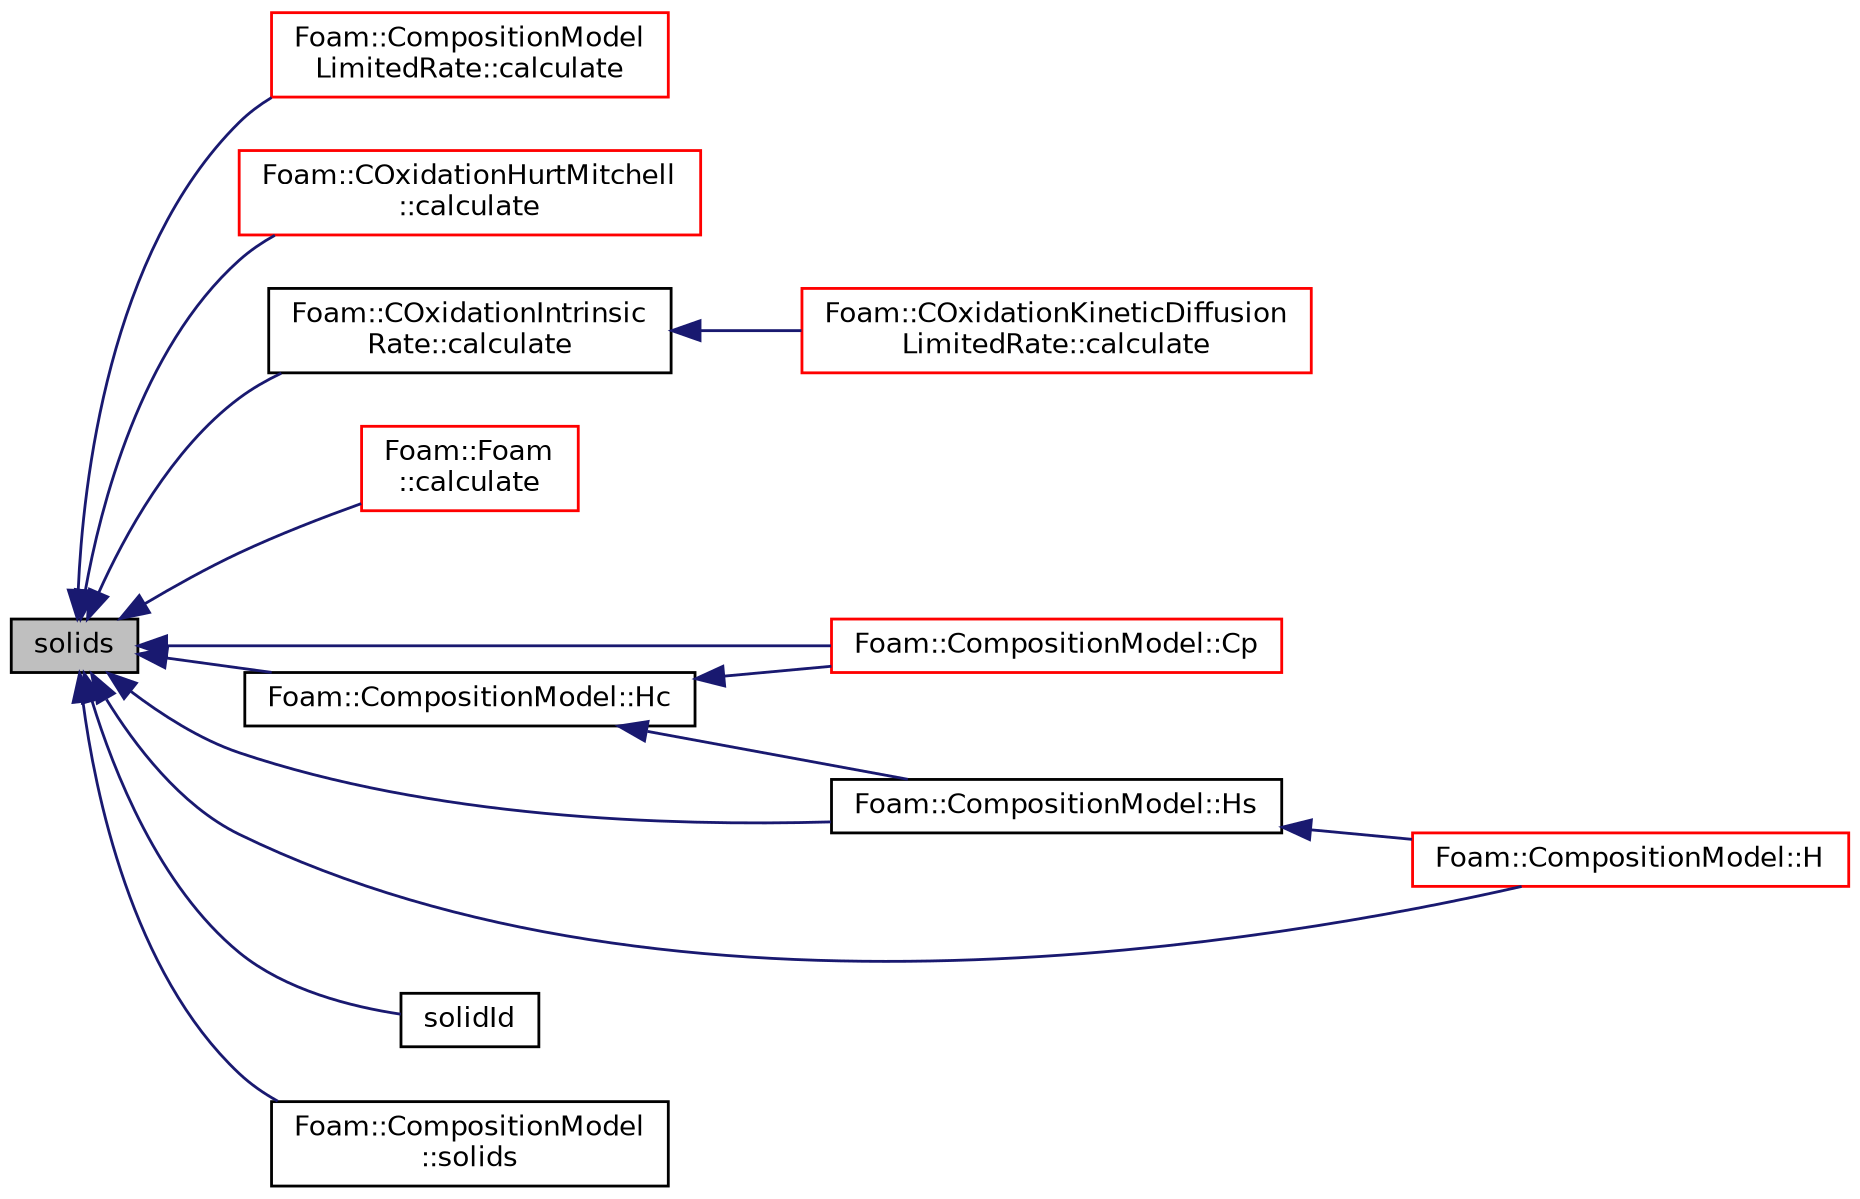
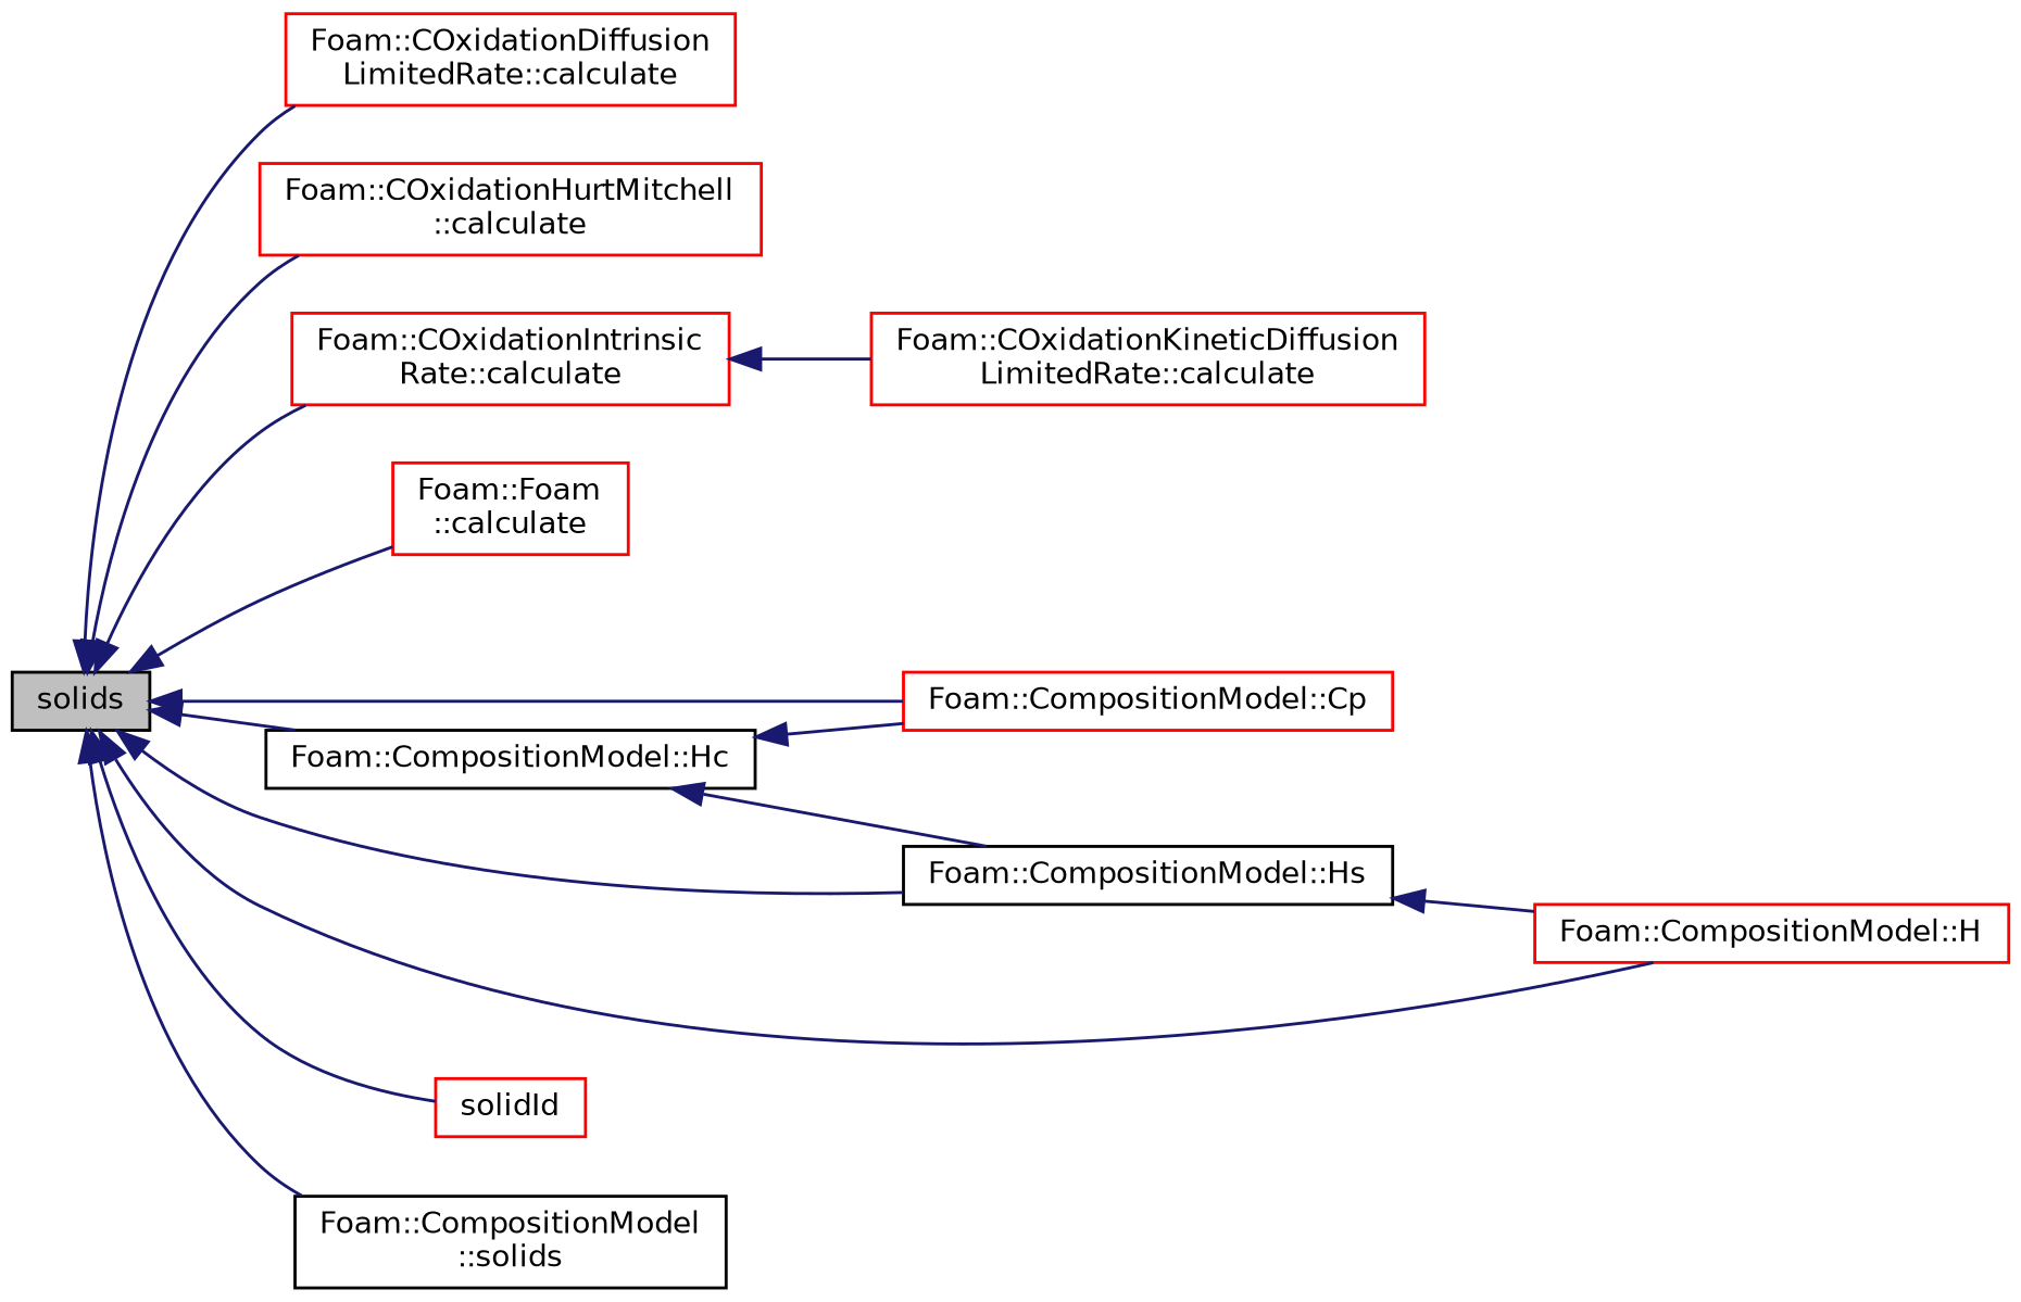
  digraph {
    rankdir=LR
    node [color=red fontname=Helvetica fontsize=10 shape=record]
    edge [color=midnightblue dir=back fontname=Helvetica fontsize=10 labelfontname=Helvetica labelfontsize=10 style=solid]
    n1 [color=black fillcolor=grey75 fontcolor=black height=0.2 label=solids style=filled width=0.4]
-   n2 [height=0.2 label="Foam::CompositionModel\lLimitedRate::calculate" width=0.4]
+   n2 [height=0.2 label="Foam::COxidationDiffusion\lLimitedRate::calculate" width=0.4]
    n3 [height=0.2 label="Foam::COxidationHurtMitchell\l::calculate" width=0.4]
-   n4 [color=black height=0.2 label="Foam::COxidationIntrinsic\lRate::calculate" width=0.4]
+   n4 [height=0.2 label="Foam::COxidationIntrinsic\lRate::calculate" width=0.4]
    n5 [height=0.2 label="Foam::Foam\l::calculate" width=0.4]
    n6 [height=0.2 label="Foam::CompositionModel::Cp" width=0.4]
    n7 [color=black height=0.2 label="Foam::CompositionModel::Hc" width=0.4]
    n8 [color=black height=0.2 label="Foam::CompositionModel::Hs" width=0.4]
    n9 [height=0.2 label="Foam::CompositionModel::H" width=0.4]
-   n10 [color=black height=0.2 label=solidId width=0.4]
+   n10 [height=0.2 label=solidId width=0.4]
    n11 [color=black height=0.2 label="Foam::CompositionModel\l::solids" width=0.4]
    n12 [height=0.2 label="Foam::COxidationKineticDiffusion\lLimitedRate::calculate" width=0.4]
    n1 -> n2
    n1 -> n3
    n1 -> n4
    n1 -> n5
    n1 -> n6
    n1 -> n7
    n1 -> n8
    n1 -> n9
    n1 -> n10
    n1 -> n11
    n4 -> n12
    n7 -> n6
    n7 -> n8
    n8 -> n9
  }
